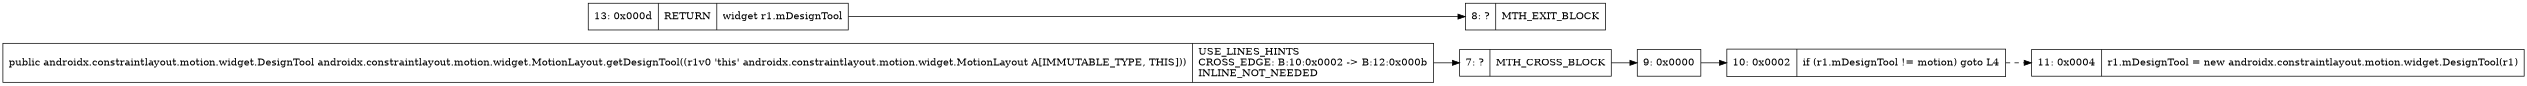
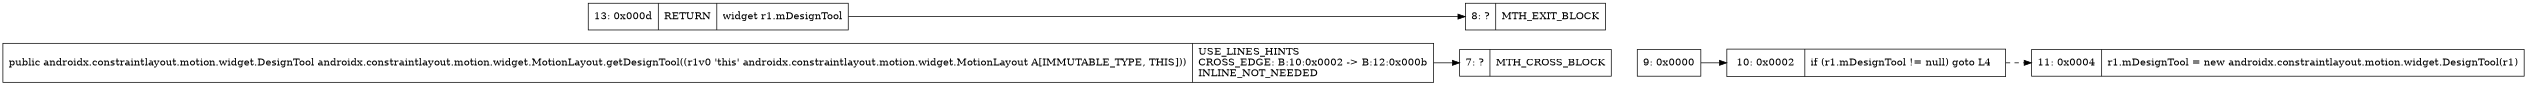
  digraph {
    rankdir=LR
    node [shape=record]
    n1 [label="{7\:\ ?|MTH_CROSS_BLOCK\l}"]
    n2 [label="{9\:\ 0x0000}"]
-   n3 [label="{10\:\ 0x0002|if (r1.mDesignTool != motion) goto L4\l}"]
+   n3 [label="{10\:\ 0x0002|if (r1.mDesignTool != null) goto L4\l}"]
    n4 [label="{11\:\ 0x0004|r1.mDesignTool = new androidx.constraintlayout.motion.widget.DesignTool(r1)\l}"]
    n5 [label="{13\:\ 0x000d|RETURN\l|widget r1.mDesignTool\l}"]
    n6 [label="{8\:\ ?|MTH_EXIT_BLOCK\l}"]
    n7 [label="{public androidx.constraintlayout.motion.widget.DesignTool androidx.constraintlayout.motion.widget.MotionLayout.getDesignTool((r1v0 'this' androidx.constraintlayout.motion.widget.MotionLayout A[IMMUTABLE_TYPE, THIS]))  | USE_LINES_HINTS\lCROSS_EDGE: B:10:0x0002 \-\> B:12:0x000b\lINLINE_NOT_NEEDED\l}"]
-   n1 -> n2
    n2 -> n3
    n3 -> n4 [style=dashed]
    n5 -> n6
    n7 -> n1
  }
